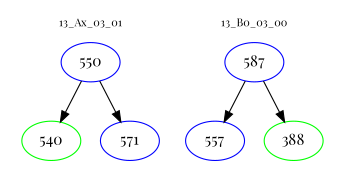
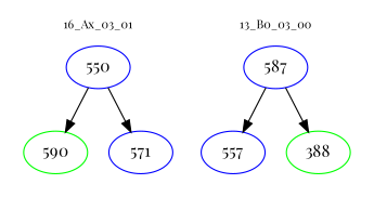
  digraph {
    fontname="Playfair Display"
    node [color=blue fontname="Playfair Display"]
    edge [color=black fontname="Playfair Display"]
    n1 [label=550]
-   n2 [color=green label=540]
+   n2 [color=green label=590]
    n3 [label=571]
    n4 [label=587]
    n5 [label=557]
    n6 [color=green label=388]
    subgraph cluster_1 {
      color=white
      fontsize=10
-     label="13_Ax_03_01"
+     label="16_Ax_03_01"
      n1
      n2
      n3
    }
    subgraph cluster_2 {
      color=white
      fontsize=10
      label="13_B0_03_00"
      n4
      n5
      n6
    }
    n1 -> n2
    n1 -> n3
    n4 -> n5
    n4 -> n6
  }
